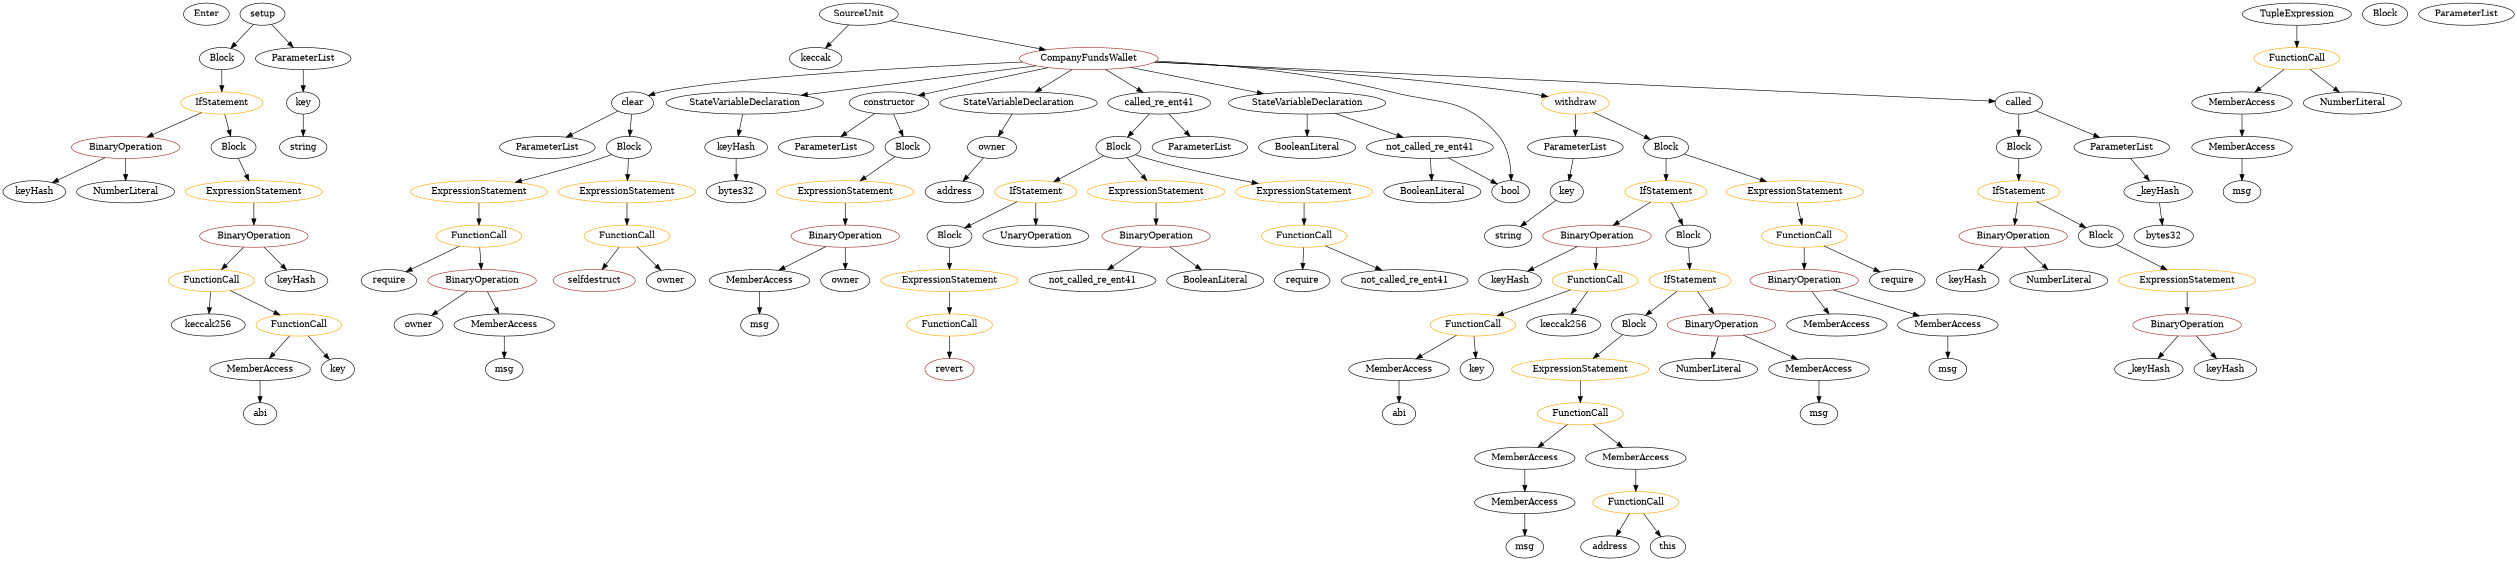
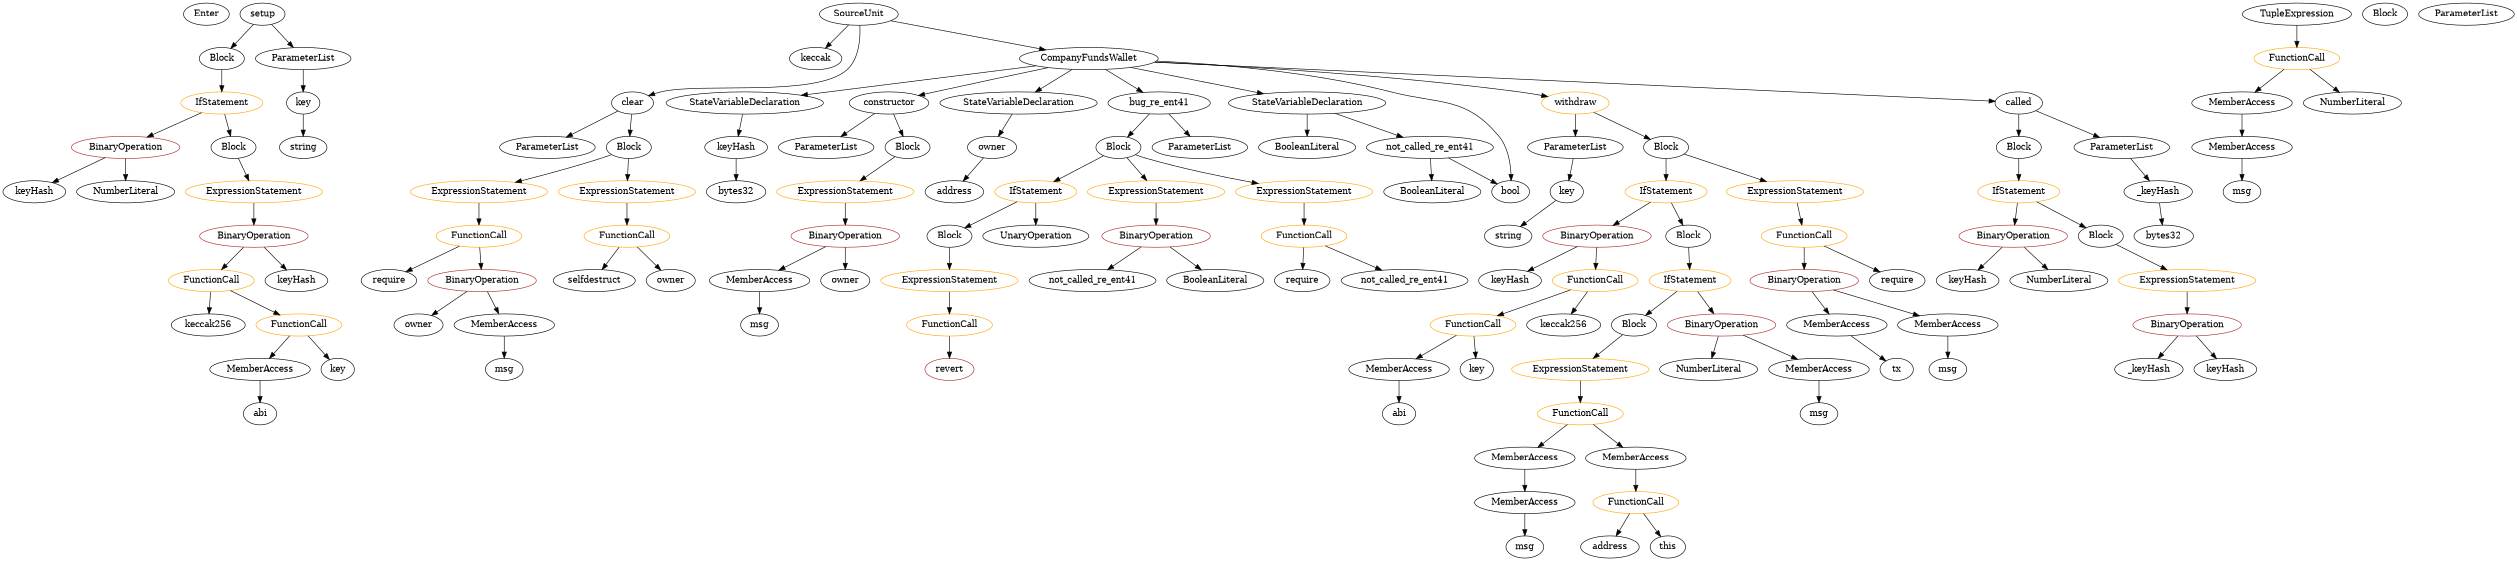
  strict digraph {
    node [color=black]
    Enter [height=0.5 width=0.83628 color=""]
    n2 [height=0.5 label=string width=0.864]
    n3 [height=0.5 label=keyHash width=1.1828]
    n4 [color=brown height=0.5 label=BinaryOperation width=1.9867]
    n5 [height=0.5 label=not_called_re_ent41 width=2.3887]
    n6 [height=0.5 label=BooleanLiteral width=1.7788]
    n7 [height=0.5 label=SourceUnit width=1.46]
    n8 [height=0.5 label=keccak width=1.0442]
-   n9 [color=brown height=0.5 label=CompanyFundsWallet width=2.6105]
+   n9 [height=0.5 label=CompanyFundsWallet width=2.6105]
    n10 [height=0.5 label=clear width=0.78084]
    n11 [height=0.5 label=called width=0.98875]
    n12 [height=0.5 label=StateVariableDeclaration width=2.8184]
    n13 [height=0.5 label=constructor width=1.4877]
    n14 [height=0.5 label=StateVariableDeclaration width=2.8184]
-   n15 [height=0.5 label=called_re_ent41 width=1.7095]
+   n15 [height=0.5 label=bug_re_ent41 width=1.7095]
    n16 [height=0.5 label=StateVariableDeclaration width=2.8184]
    n17 [color=orange height=0.5 label=withdraw width=1.2382]
    n18 [height=0.5 label=bool width=0.76697]
    n19 [height=0.5 label=Block width=0.90558]
    n20 [height=0.5 label=ParameterList width=1.7095]
    n21 [height=0.5 label=ParameterList width=1.7095]
    n22 [height=0.5 label=Block width=0.90558]
    n23 [height=0.5 label=keyHash width=1.1828]
    n24 [height=0.5 label=Block width=0.90558]
    n25 [height=0.5 label=ParameterList width=1.7095]
    n26 [height=0.5 label=owner width=0.93331]
    n27 [height=0.5 label=ParameterList width=1.7095]
    n28 [height=0.5 label=Block width=0.90558]
    n29 [height=0.5 label=BooleanLiteral width=1.7788]
    n30 [height=0.5 label=not_called_re_ent41 width=2.3887]
    n31 [height=0.5 label=setup width=0.85014]
    n32 [height=0.5 label=Block width=0.90558]
    n33 [height=0.5 label=ParameterList width=1.7095]
    n34 [height=0.5 label=Block width=0.90558]
    n35 [height=0.5 label=ParameterList width=1.7095]
    n36 [color=brown height=0.5 label=BinaryOperation width=1.9867]
    n37 [height=0.5 label=MemberAccess width=1.9174]
    n38 [height=0.5 label=MemberAccess width=1.9174]
+   n39 [height=0.5 label=tx width=0.75]
    n40 [height=0.5 label=msg width=0.75]
    n41 [color=orange height=0.5 label=ExpressionStatement width=2.458]
    n42 [color=orange height=0.5 label=ExpressionStatement width=2.458]
    n43 [color=orange height=0.5 label=FunctionCall width=1.6125]
    n44 [color=orange height=0.5 label=FunctionCall width=1.6125]
    n45 [height=0.5 label=key width=0.75]
    n46 [height=0.5 label=Block width=0.90558]
    n47 [color=orange height=0.5 label=ExpressionStatement width=2.458]
    n48 [color=brown height=0.5 label=BinaryOperation width=1.9867]
    n49 [height=0.5 label=_keyHash width=1.3214]
    n50 [color=brown height=0.5 label=BinaryOperation width=1.9867]
    n51 [height=0.5 label=MemberAccess width=1.9174]
    n52 [height=0.5 label=owner width=0.93331]
    n53 [height=0.5 label=msg width=0.75]
    n54 [color=brown height=0.5 label=BinaryOperation width=1.9867]
    n55 [height=0.5 label=keyHash width=1.1828]
    n56 [color=orange height=0.5 label=FunctionCall width=1.6125]
    n57 [color=orange height=0.5 label=FunctionCall width=1.6125]
    n58 [height=0.5 label=keccak256 width=1.3907]
    n59 [height=0.5 label=MemberAccess width=1.9174]
    n60 [height=0.5 label=address width=1.0996]
    n61 [height=0.5 label=_keyHash width=1.3214]
    n62 [color=orange height=0.5 label=IfStatement width=1.4739]
    n63 [height=0.5 label=bytes32 width=1.0996]
    n64 [color=brown height=0.5 label=BinaryOperation width=1.9867]
    n65 [height=0.5 label=this width=0.75]
    n66 [color=orange height=0.5 label=ExpressionStatement width=2.458]
    n67 [color=orange height=0.5 label=FunctionCall width=1.6125]
    n68 [height=0.5 label=require width=1.0026]
    n69 [height=0.5 label=not_called_re_ent41 width=2.3887]
    n70 [color=orange height=0.5 label=ExpressionStatement width=2.458]
    n71 [color=orange height=0.5 label=FunctionCall width=1.6125]
    n72 [color=brown height=0.5 label=revert width=0.87786]
    n73 [height=0.5 label=MemberAccess width=1.9174]
    n74 [height=0.5 label=MemberAccess width=1.9174]
    n75 [height=0.5 label=msg width=0.75]
    n76 [height=0.5 label=msg width=0.75]
    n77 [color=orange height=0.5 label=ExpressionStatement width=2.458]
    n78 [color=orange height=0.5 label=FunctionCall width=1.6125]
    n79 [height=0.5 label=require width=1.0026]
    n80 [height=0.5 label=bytes32 width=1.0996]
    n81 [height=0.5 label=keyHash width=1.1828]
    n82 [height=0.5 label=NumberLiteral width=1.765]
    n83 [height=0.5 label=msg width=0.75]
    n84 [color=orange height=0.5 label=IfStatement width=1.4739]
    n85 [color=brown height=0.5 label=BinaryOperation width=1.9867]
    n86 [height=0.5 label=Block width=0.90558]
    n87 [height=0.5 label=keyHash width=1.1828]
    n88 [height=0.5 label=NumberLiteral width=1.765]
    n89 [color=orange height=0.5 label=ExpressionStatement width=2.458]
    n90 [height=0.5 label=owner width=0.93331]
-   n91 [color=brown height=0.5 label=selfdestruct width=1.4877]
+   n91 [height=0.5 label=selfdestruct width=1.4877]
    n92 [color=orange height=0.5 label=ExpressionStatement width=2.458]
    n93 [height=0.5 label=key width=0.75]
    n94 [color=brown height=0.5 label=BinaryOperation width=1.9867]
    n95 [height=0.5 label=require width=1.0026]
    n96 [height=0.5 label=abi width=0.75]
    n97 [height=0.5 label=Block width=0.90558]
    n98 [color=orange height=0.5 label=IfStatement width=1.4739]
    n99 [height=0.5 label=Block width=0.90558]
    n100 [color=brown height=0.5 label=BinaryOperation width=1.9867]
    n101 [color=orange height=0.5 label=ExpressionStatement width=2.458]
    n102 [height=0.5 label=MemberAccess width=1.9174]
    n103 [height=0.5 label=NumberLiteral width=1.765]
    n104 [height=0.5 label=MemberAccess width=1.9174]
    n105 [color=orange height=0.5 label=FunctionCall width=1.6125]
    n106 [height=0.5 label=MemberAccess width=1.9174]
    n107 [color=orange height=0.5 label=FunctionCall width=1.6125]
    n108 [height=0.5 label=MemberAccess width=1.9174]
    n109 [height=0.5 label=msg width=0.75]
    n110 [height=0.5 label=Block width=0.90558]
    n111 [color=brown height=0.5 label=BinaryOperation width=1.9867]
    n112 [color=orange height=0.5 label=FunctionCall width=1.6125]
    n113 [height=0.5 label=keyHash width=1.1828]
    n114 [height=0.5 label=keccak256 width=1.3907]
    n115 [color=orange height=0.5 label=FunctionCall width=1.6125]
    n116 [height=0.5 label=MemberAccess width=1.9174]
    n117 [height=0.5 label=key width=0.75]
    n118 [height=0.5 label=Block width=0.90558]
    n119 [height=0.5 label=UnaryOperation width=1.9452]
    n120 [height=0.5 label=TupleExpression width=2.0422]
    n121 [color=orange height=0.5 label=FunctionCall width=1.6125]
    n122 [height=0.5 label=MemberAccess width=1.9174]
    n123 [height=0.5 label=NumberLiteral width=1.765]
    n124 [height=0.5 label=ParameterList width=1.7095]
    n125 [height=0.5 label=owner width=0.93331]
    n126 [height=0.5 label=address width=1.0996]
    n127 [height=0.5 label=abi width=0.75]
    n128 [color=orange height=0.5 label=IfStatement width=1.4739]
    n129 [color=orange height=0.5 label=ExpressionStatement width=2.458]
    n130 [height=0.5 label=BooleanLiteral width=1.7788]
    n131 [color=orange height=0.5 label=IfStatement width=1.4739]
    n132 [height=0.5 label=key width=0.75]
    n133 [height=0.5 label=string width=0.864]
    n4 -> n5
    n4 -> n6
    n7 -> n8
    n7 -> n9
-   n9 -> n10
+   n7 -> n10
    n9 -> n11
    n9 -> n12
    n9 -> n13
    n9 -> n14
    n9 -> n15
    n9 -> n16
    n9 -> n17
    n9 -> n18
    n10 -> n19
    n10 -> n20
    n11 -> n21
    n11 -> n22
    n12 -> n23
    n13 -> n24
    n13 -> n25
    n14 -> n26
    n15 -> n27
    n15 -> n28
    n16 -> n29
    n16 -> n30
    n17 -> n34
    n17 -> n35
    n19 -> n41
    n19 -> n42
    n21 -> n61
    n22 -> n62
    n23 -> n80
    n24 -> n92
    n26 -> n60
    n28 -> n66
    n28 -> n128
    n28 -> n129
    n30 -> n18
    n30 -> n130
    n31 -> n32
    n31 -> n33
    n32 -> n84
    n33 -> n93
    n34 -> n77
    n34 -> n131
    n35 -> n132
    n36 -> n37
    n36 -> n38
+   n37 -> n39
    n38 -> n40
    n41 -> n43
    n42 -> n44
    n43 -> n90
    n43 -> n91
    n44 -> n94
    n44 -> n95
    n46 -> n47
    n47 -> n48
    n48 -> n3
    n48 -> n49
    n50 -> n51
    n50 -> n52
    n51 -> n53
    n54 -> n55
    n54 -> n56
    n56 -> n57
    n56 -> n58
    n57 -> n45
    n57 -> n59
    n59 -> n96
    n61 -> n63
    n62 -> n46
    n62 -> n64
    n64 -> n81
    n64 -> n82
    n66 -> n67
    n67 -> n68
    n67 -> n69
    n70 -> n71
    n71 -> n72
    n73 -> n74
    n74 -> n75
    n77 -> n78
    n78 -> n36
    n78 -> n79
    n84 -> n85
    n84 -> n86
    n85 -> n87
    n85 -> n88
    n86 -> n89
    n89 -> n111
    n92 -> n50
    n93 -> n2
    n94 -> n108
    n94 -> n125
    n97 -> n98
    n98 -> n99
    n98 -> n100
    n99 -> n101
    n100 -> n102
    n100 -> n103
    n101 -> n105
    n102 -> n76
    n104 -> n83
    n105 -> n73
    n105 -> n106
    n106 -> n107
    n107 -> n65
    n107 -> n126
    n108 -> n109
    n111 -> n112
    n111 -> n113
    n112 -> n114
    n112 -> n115
    n115 -> n116
    n115 -> n117
    n116 -> n127
    n118 -> n70
    n120 -> n121
    n121 -> n122
    n121 -> n123
    n122 -> n104
    n128 -> n118
    n128 -> n119
    n129 -> n4
    n131 -> n54
    n131 -> n97
    n132 -> n133
  }
